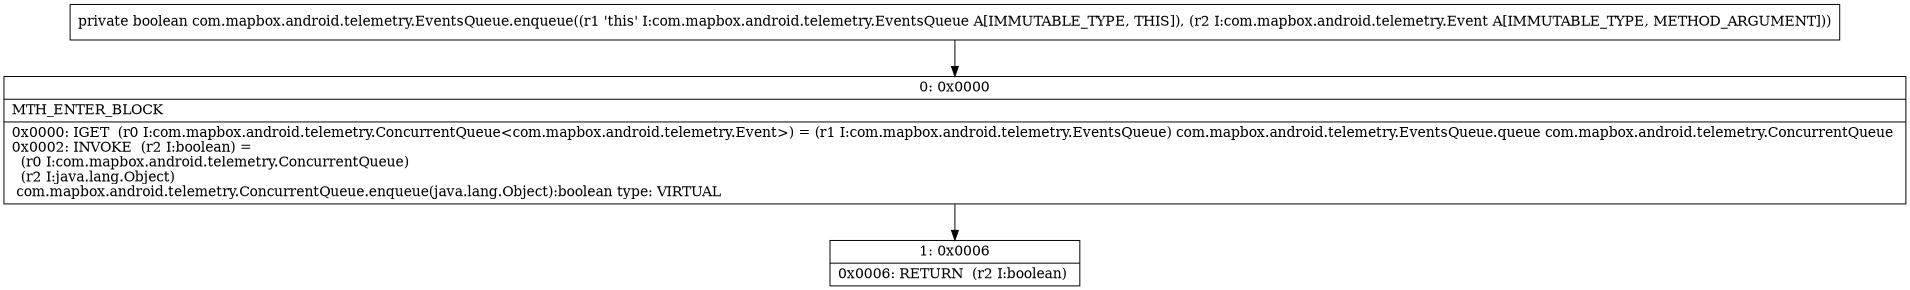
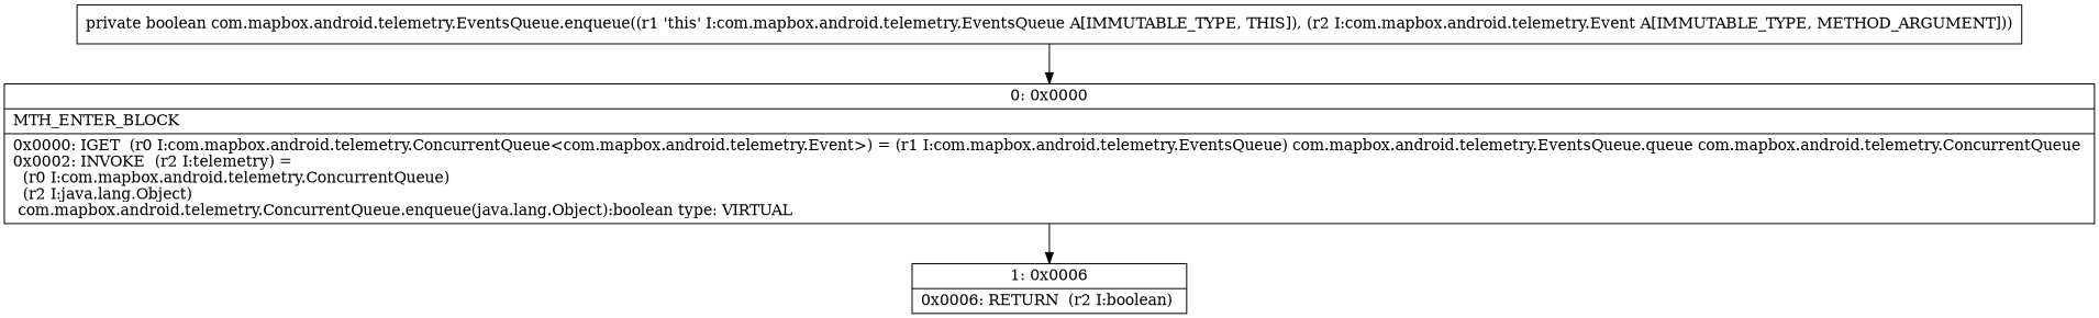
  digraph {
    node [shape=record]
-   n1 [label="{0\:\ 0x0000|MTH_ENTER_BLOCK\l|0x0000: IGET  (r0 I:com.mapbox.android.telemetry.ConcurrentQueue\<com.mapbox.android.telemetry.Event\>) = (r1 I:com.mapbox.android.telemetry.EventsQueue) com.mapbox.android.telemetry.EventsQueue.queue com.mapbox.android.telemetry.ConcurrentQueue \l0x0002: INVOKE  (r2 I:boolean) = \l  (r0 I:com.mapbox.android.telemetry.ConcurrentQueue)\l  (r2 I:java.lang.Object)\l com.mapbox.android.telemetry.ConcurrentQueue.enqueue(java.lang.Object):boolean type: VIRTUAL \l}"]
+   n1 [label="{0\:\ 0x0000|MTH_ENTER_BLOCK\l|0x0000: IGET  (r0 I:com.mapbox.android.telemetry.ConcurrentQueue\<com.mapbox.android.telemetry.Event\>) = (r1 I:com.mapbox.android.telemetry.EventsQueue) com.mapbox.android.telemetry.EventsQueue.queue com.mapbox.android.telemetry.ConcurrentQueue \l0x0002: INVOKE  (r2 I:telemetry) = \l  (r0 I:com.mapbox.android.telemetry.ConcurrentQueue)\l  (r2 I:java.lang.Object)\l com.mapbox.android.telemetry.ConcurrentQueue.enqueue(java.lang.Object):boolean type: VIRTUAL \l}"]
    n2 [label="{1\:\ 0x0006|0x0006: RETURN  (r2 I:boolean) \l}"]
    n3 [label="{private boolean com.mapbox.android.telemetry.EventsQueue.enqueue((r1 'this' I:com.mapbox.android.telemetry.EventsQueue A[IMMUTABLE_TYPE, THIS]), (r2 I:com.mapbox.android.telemetry.Event A[IMMUTABLE_TYPE, METHOD_ARGUMENT])) }"]
    n1 -> n2
    n3 -> n1
  }
